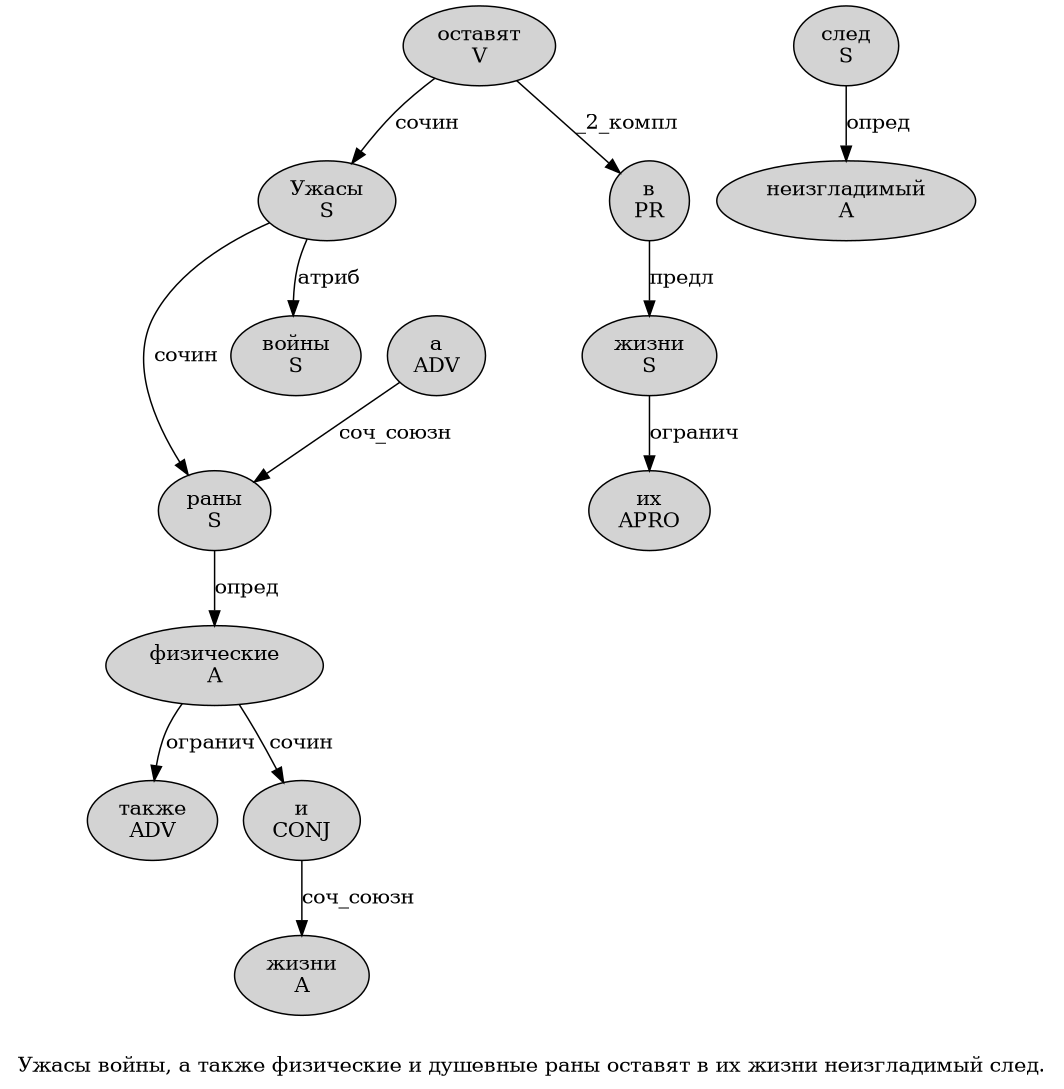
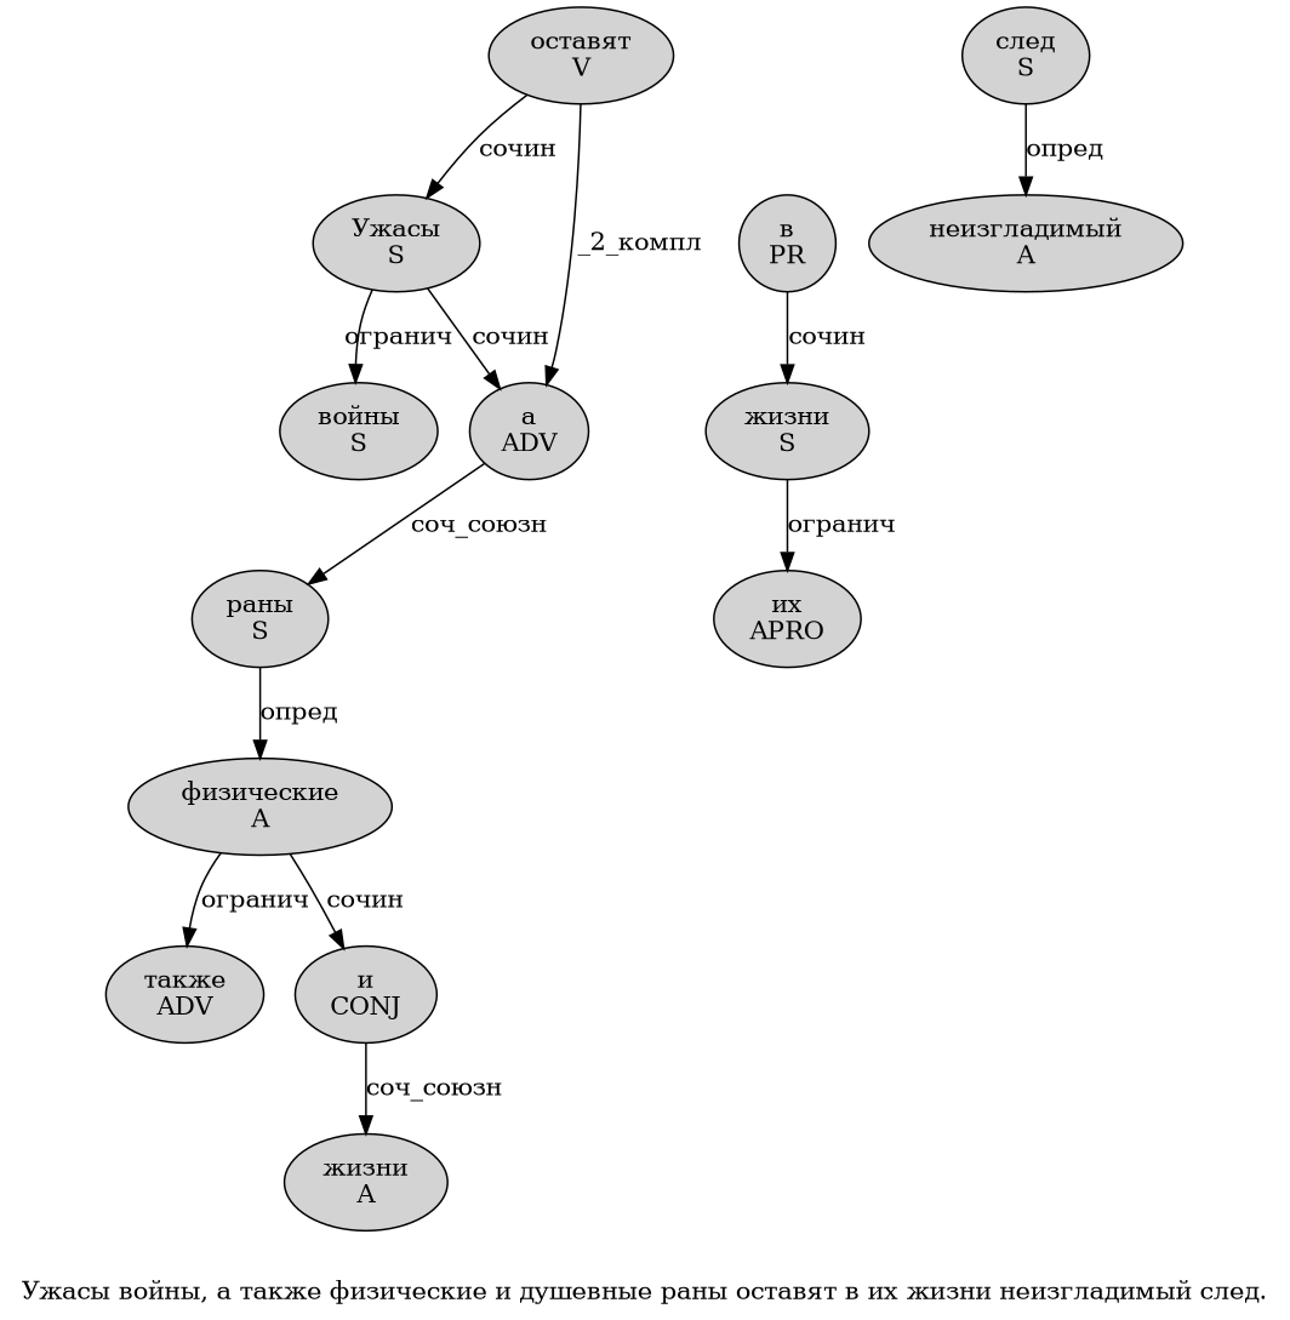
  digraph {
    label="Ужасы войны, а также физические и душевные раны оставят в их жизни неизгладимый след."
    node [fillcolor=lightgray penwidth=1 shape=ellipse style=filled]
    n1 [label="Ужасы\nS"]
    n2 [label="войны\nS"]
    n3 [label="а\nADV"]
    n4 [label="раны\nS"]
    n5 [label="физические\nA"]
    n6 [label="также\nADV"]
    n7 [label="и\nCONJ"]
    n8 [label="жизни\nA"]
    n9 [label="оставят\nV"]
    n10 [label="в\nPR"]
    n11 [label="жизни\nS"]
    n12 [label="след\nS"]
    n13 [label="неизгладимый\nA"]
    n14 [label="их\nAPRO"]
-   n1 -> n2 [label="атриб"]
-   n1 -> n4 [label="сочин"]
+   n1 -> n2 [label="огранич"]
+   n1 -> n3 [label="сочин"]
    n3 -> n4 [label="соч_союзн"]
    n4 -> n5 [label="опред"]
    n5 -> n6 [label="огранич"]
    n5 -> n7 [label="сочин"]
    n7 -> n8 [label="соч_союзн"]
    n9 -> n1 [label="сочин"]
-   n9 -> n10 [label="_2_компл"]
-   n10 -> n11 [label="предл"]
+   n9 -> n3 [label="_2_компл"]
+   n10 -> n11 [label="сочин"]
    n11 -> n14 [label="огранич"]
    n12 -> n13 [label="опред"]
  }
